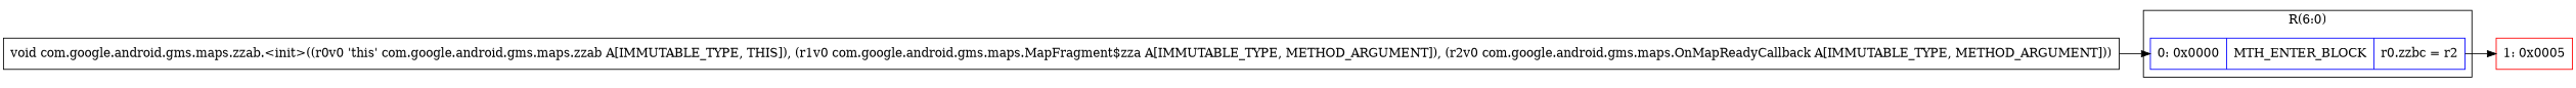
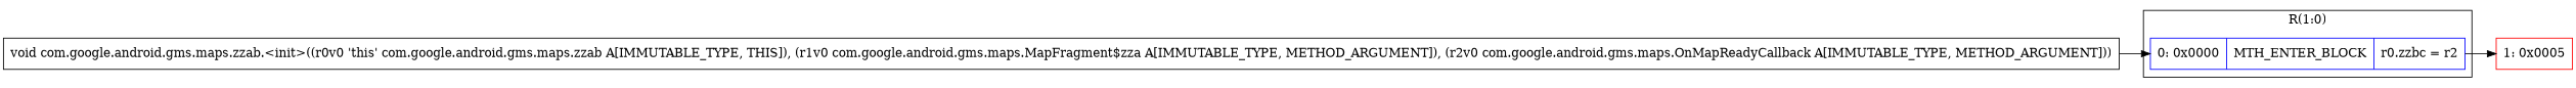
  digraph {
    rankdir=LR
    node [shape=record]
    n1 [color=blue label="{0\:\ 0x0000|MTH_ENTER_BLOCK\l|r0.zzbc = r2\l}"]
    n2 [color=red label="{1\:\ 0x0005}"]
    n3 [label="{void com.google.android.gms.maps.zzab.\<init\>((r0v0 'this' com.google.android.gms.maps.zzab A[IMMUTABLE_TYPE, THIS]), (r1v0 com.google.android.gms.maps.MapFragment$zza A[IMMUTABLE_TYPE, METHOD_ARGUMENT]), (r2v0 com.google.android.gms.maps.OnMapReadyCallback A[IMMUTABLE_TYPE, METHOD_ARGUMENT])) }"]
    subgraph cluster_1 {
-     label="R(6:0)"
+     label="R(1:0)"
      n1
    }
    n1 -> n2
    n3 -> n1
  }
